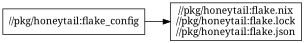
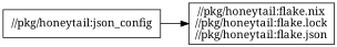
  digraph {
    rankdir=LR
    fontname="Noto Serif"
    node [shape=box fontname="Noto Serif"]
-   "//pkg/honeytail:flake_config"
+   "//pkg/honeytail:flake_config" [label="//pkg/honeytail:json_config"]
    "//pkg/honeytail:flake.nix\n//pkg/honeytail:flake.lock\n//pkg/honeytail:flake.json"
    "//pkg/honeytail:flake_config" -> "//pkg/honeytail:flake.nix\n//pkg/honeytail:flake.lock\n//pkg/honeytail:flake.json" [fontname="Noto Serif"]
  }
